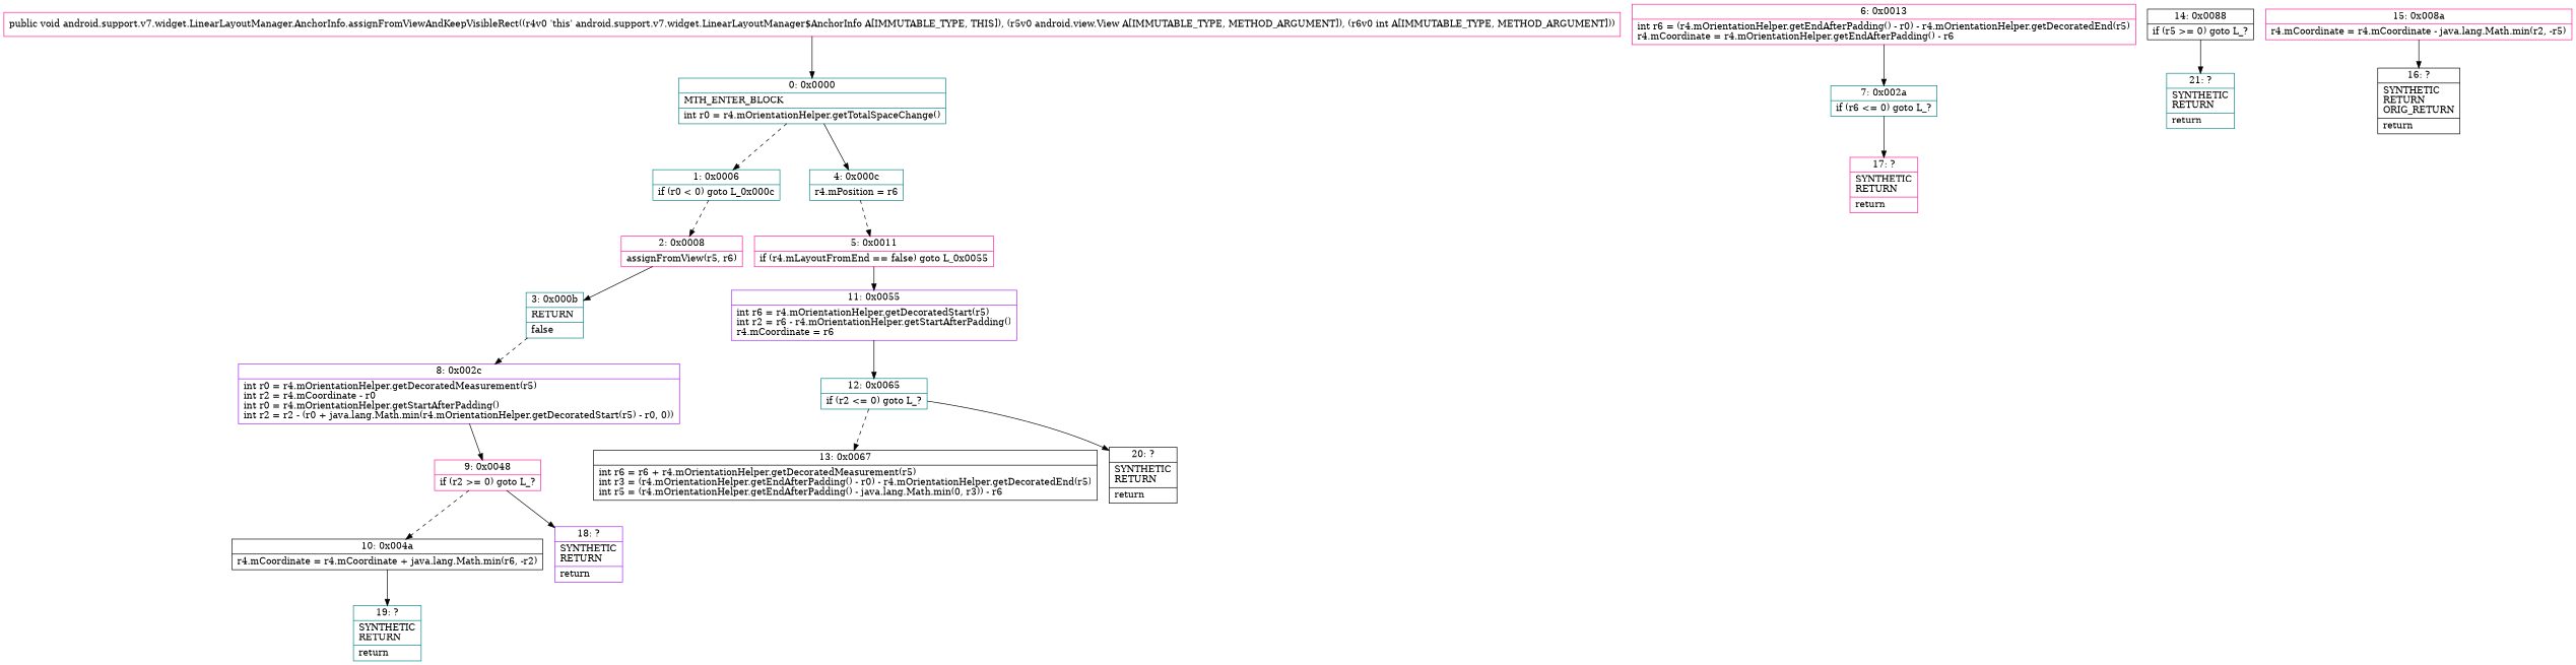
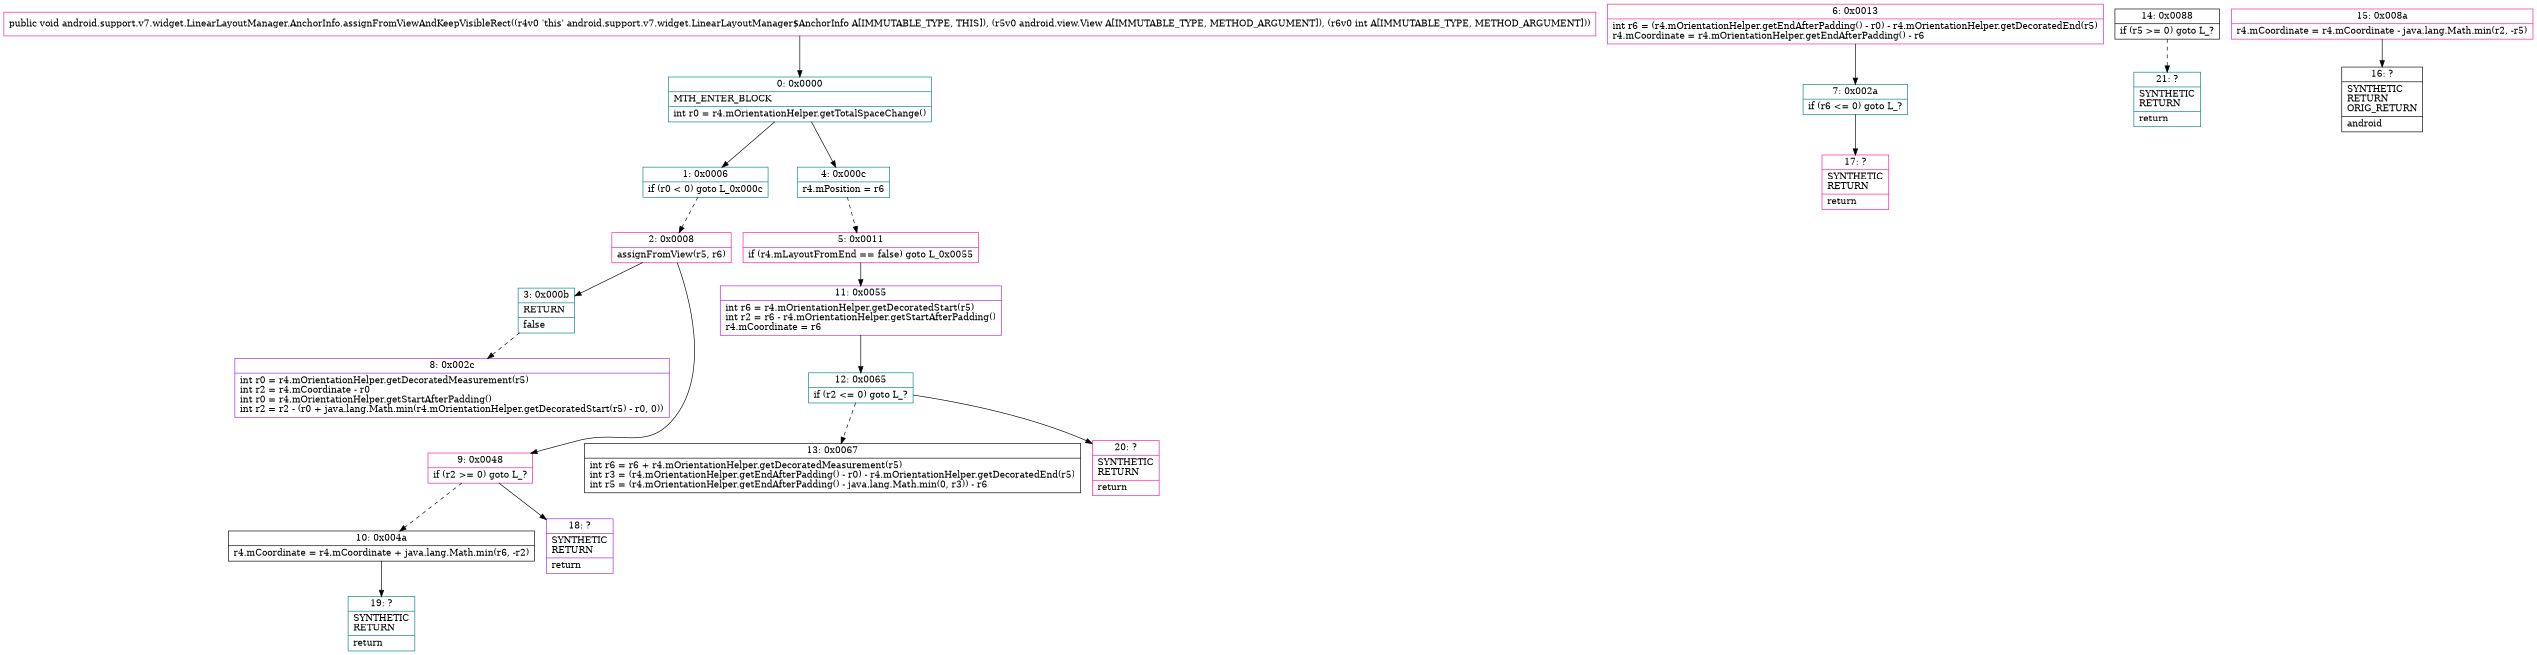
  digraph {
    node [color=teal shape=record]
    n1 [label="{0\:\ 0x0000|MTH_ENTER_BLOCK\l|int r0 = r4.mOrientationHelper.getTotalSpaceChange()\l}"]
    n2 [label="{1\:\ 0x0006|if (r0 \< 0) goto L_0x000c\l}"]
    n3 [label="{4\:\ 0x000c|r4.mPosition = r6\l}"]
    n4 [color=deeppink label="{2\:\ 0x0008|assignFromView(r5, r6)\l}"]
    n5 [label="{3\:\ 0x000b|RETURN\l|false\l}"]
    n6 [color=deeppink label="{5\:\ 0x0011|if (r4.mLayoutFromEnd == false) goto L_0x0055\l}"]
    n7 [color=purple label="{8\:\ 0x002c|int r0 = r4.mOrientationHelper.getDecoratedMeasurement(r5)\lint r2 = r4.mCoordinate \- r0\lint r0 = r4.mOrientationHelper.getStartAfterPadding()\lint r2 = r2 \- (r0 + java.lang.Math.min(r4.mOrientationHelper.getDecoratedStart(r5) \- r0, 0))\l}"]
    n8 [color=purple label="{11\:\ 0x0055|int r6 = r4.mOrientationHelper.getDecoratedStart(r5)\lint r2 = r6 \- r4.mOrientationHelper.getStartAfterPadding()\lr4.mCoordinate = r6\l}"]
    n9 [color=deeppink label="{6\:\ 0x0013|int r6 = (r4.mOrientationHelper.getEndAfterPadding() \- r0) \- r4.mOrientationHelper.getDecoratedEnd(r5)\lr4.mCoordinate = r4.mOrientationHelper.getEndAfterPadding() \- r6\l}"]
    n10 [label="{7\:\ 0x002a|if (r6 \<= 0) goto L_?\l}"]
    n11 [label="{12\:\ 0x0065|if (r2 \<= 0) goto L_?\l}"]
    n12 [color=deeppink label="{17\:\ ?|SYNTHETIC\lRETURN\l|return\l}"]
    n13 [color=deeppink label="{9\:\ 0x0048|if (r2 \>= 0) goto L_?\l}"]
    n14 [color=black label="{10\:\ 0x004a|r4.mCoordinate = r4.mCoordinate + java.lang.Math.min(r6, \-r2)\l}"]
    n15 [color=purple label="{18\:\ ?|SYNTHETIC\lRETURN\l|return\l}"]
    n16 [label="{19\:\ ?|SYNTHETIC\lRETURN\l|return\l}"]
    n17 [color=black label="{13\:\ 0x0067|int r6 = r6 + r4.mOrientationHelper.getDecoratedMeasurement(r5)\lint r3 = (r4.mOrientationHelper.getEndAfterPadding() \- r0) \- r4.mOrientationHelper.getDecoratedEnd(r5)\lint r5 = (r4.mOrientationHelper.getEndAfterPadding() \- java.lang.Math.min(0, r3)) \- r6\l}"]
-   n18 [color=black label="{20\:\ ?|SYNTHETIC\lRETURN\l|return\l}"]
+   n18 [color=deeppink label="{20\:\ ?|SYNTHETIC\lRETURN\l|return\l}"]
    n19 [color=black label="{14\:\ 0x0088|if (r5 \>= 0) goto L_?\l}"]
    n20 [label="{21\:\ ?|SYNTHETIC\lRETURN\l|return\l}"]
    n21 [color=deeppink label="{15\:\ 0x008a|r4.mCoordinate = r4.mCoordinate \- java.lang.Math.min(r2, \-r5)\l}"]
-   n22 [color=black label="{16\:\ ?|SYNTHETIC\lRETURN\lORIG_RETURN\l|return\l}"]
+   n22 [color=black label="{16\:\ ?|SYNTHETIC\lRETURN\lORIG_RETURN\l|android\l}"]
    n23 [color=deeppink label="{public void android.support.v7.widget.LinearLayoutManager.AnchorInfo.assignFromViewAndKeepVisibleRect((r4v0 'this' android.support.v7.widget.LinearLayoutManager$AnchorInfo A[IMMUTABLE_TYPE, THIS]), (r5v0 android.view.View A[IMMUTABLE_TYPE, METHOD_ARGUMENT]), (r6v0 int A[IMMUTABLE_TYPE, METHOD_ARGUMENT])) }"]
-   n1 -> n2 [style=dashed]
+   n1 -> n2
    n1 -> n3
    n2 -> n4 [style=dashed]
    n3 -> n6 [style=dashed]
    n4 -> n5
    n5 -> n7 [style=dashed]
    n6 -> n8
-   n7 -> n13
+   n4 -> n13
    n8 -> n11
    n9 -> n10
    n10 -> n12
    n11 -> n17 [style=dashed]
    n11 -> n18
    n13 -> n14 [style=dashed]
    n13 -> n15
    n14 -> n16
-   n19 -> n20
+   n19 -> n20 [style=dashed]
    n21 -> n22
    n23 -> n1
  }
